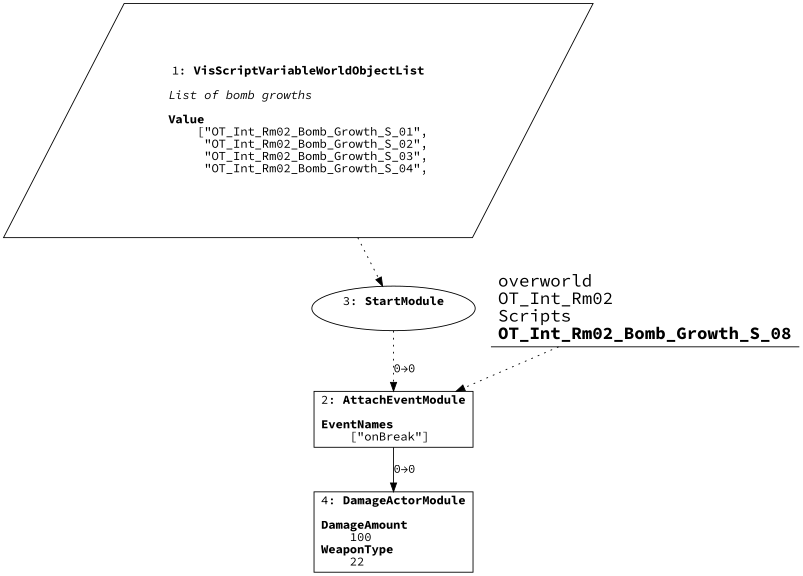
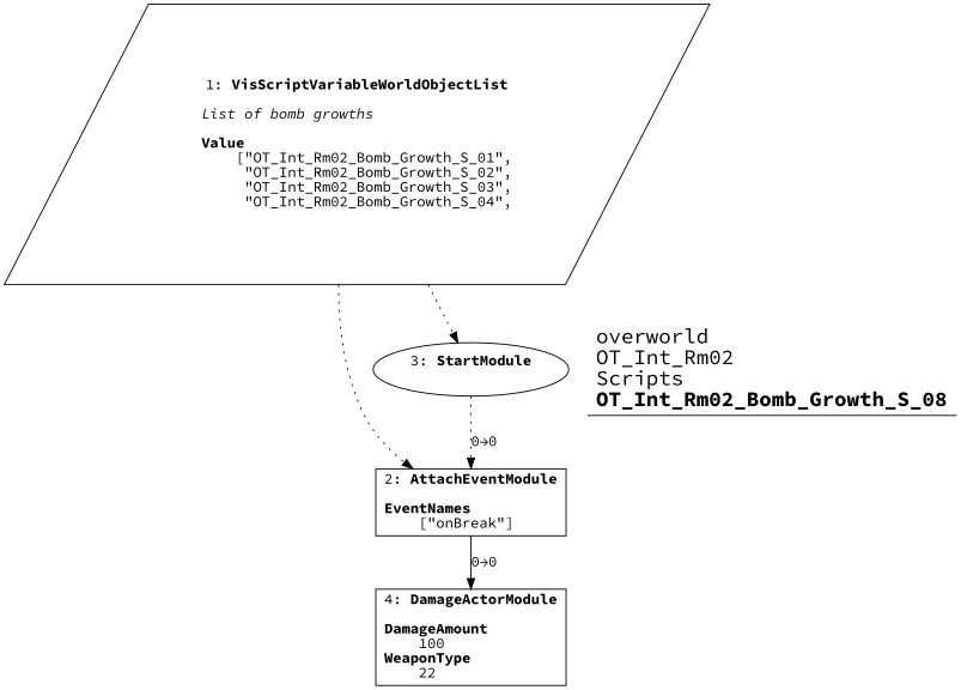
  digraph {
    fontname="Source Code Pro"
    splines=spline
    node [fontname="Source Code Pro" shape=box]
    edge [fontname="Source Code Pro" style=dotted]
    n1 [label=<1: <b>VisScriptVariableWorldObjectList</b><br/><br/><i>List of bomb growths<br align="left"/></i><br align="left"/><b>Value</b><br align="left"/>    [&quot;OT_Int_Rm02_Bomb_Growth_S_01&quot;,<br align="left"/>     &quot;OT_Int_Rm02_Bomb_Growth_S_02&quot;,<br align="left"/>     &quot;OT_Int_Rm02_Bomb_Growth_S_03&quot;,<br align="left"/>     &quot;OT_Int_Rm02_Bomb_Growth_S_04&quot;,<br align="left"/>> shape=parallelogram]
    n2 [label=<2: <b>AttachEventModule</b><br/><br/><b>EventNames</b><br align="left"/>    [&quot;onBreak&quot;]<br align="left"/>>]
    n3 [label=<3: <b>StartModule</b><br/><br/>> shape=oval]
    n4 [label=<4: <b>DamageActorModule</b><br/><br/><b>DamageAmount</b><br align="left"/>    100<br align="left"/><b>WeaponType</b><br align="left"/>    22<br align="left"/>>]
    n5 [label=<<font point-size="20">overworld<br align="left"/>OT_Int_Rm02<br align="left"/>Scripts<br align="left"/><b>OT_Int_Rm02_Bomb_Growth_S_08</b><br align="left"/></font>> shape=underline]
-   n5 -> n2
+   n1 -> n2
    n1 -> n3
    n2 -> n4 [label="0→0" style=solid]
    n3 -> n2 [label="0→0"]
  }
